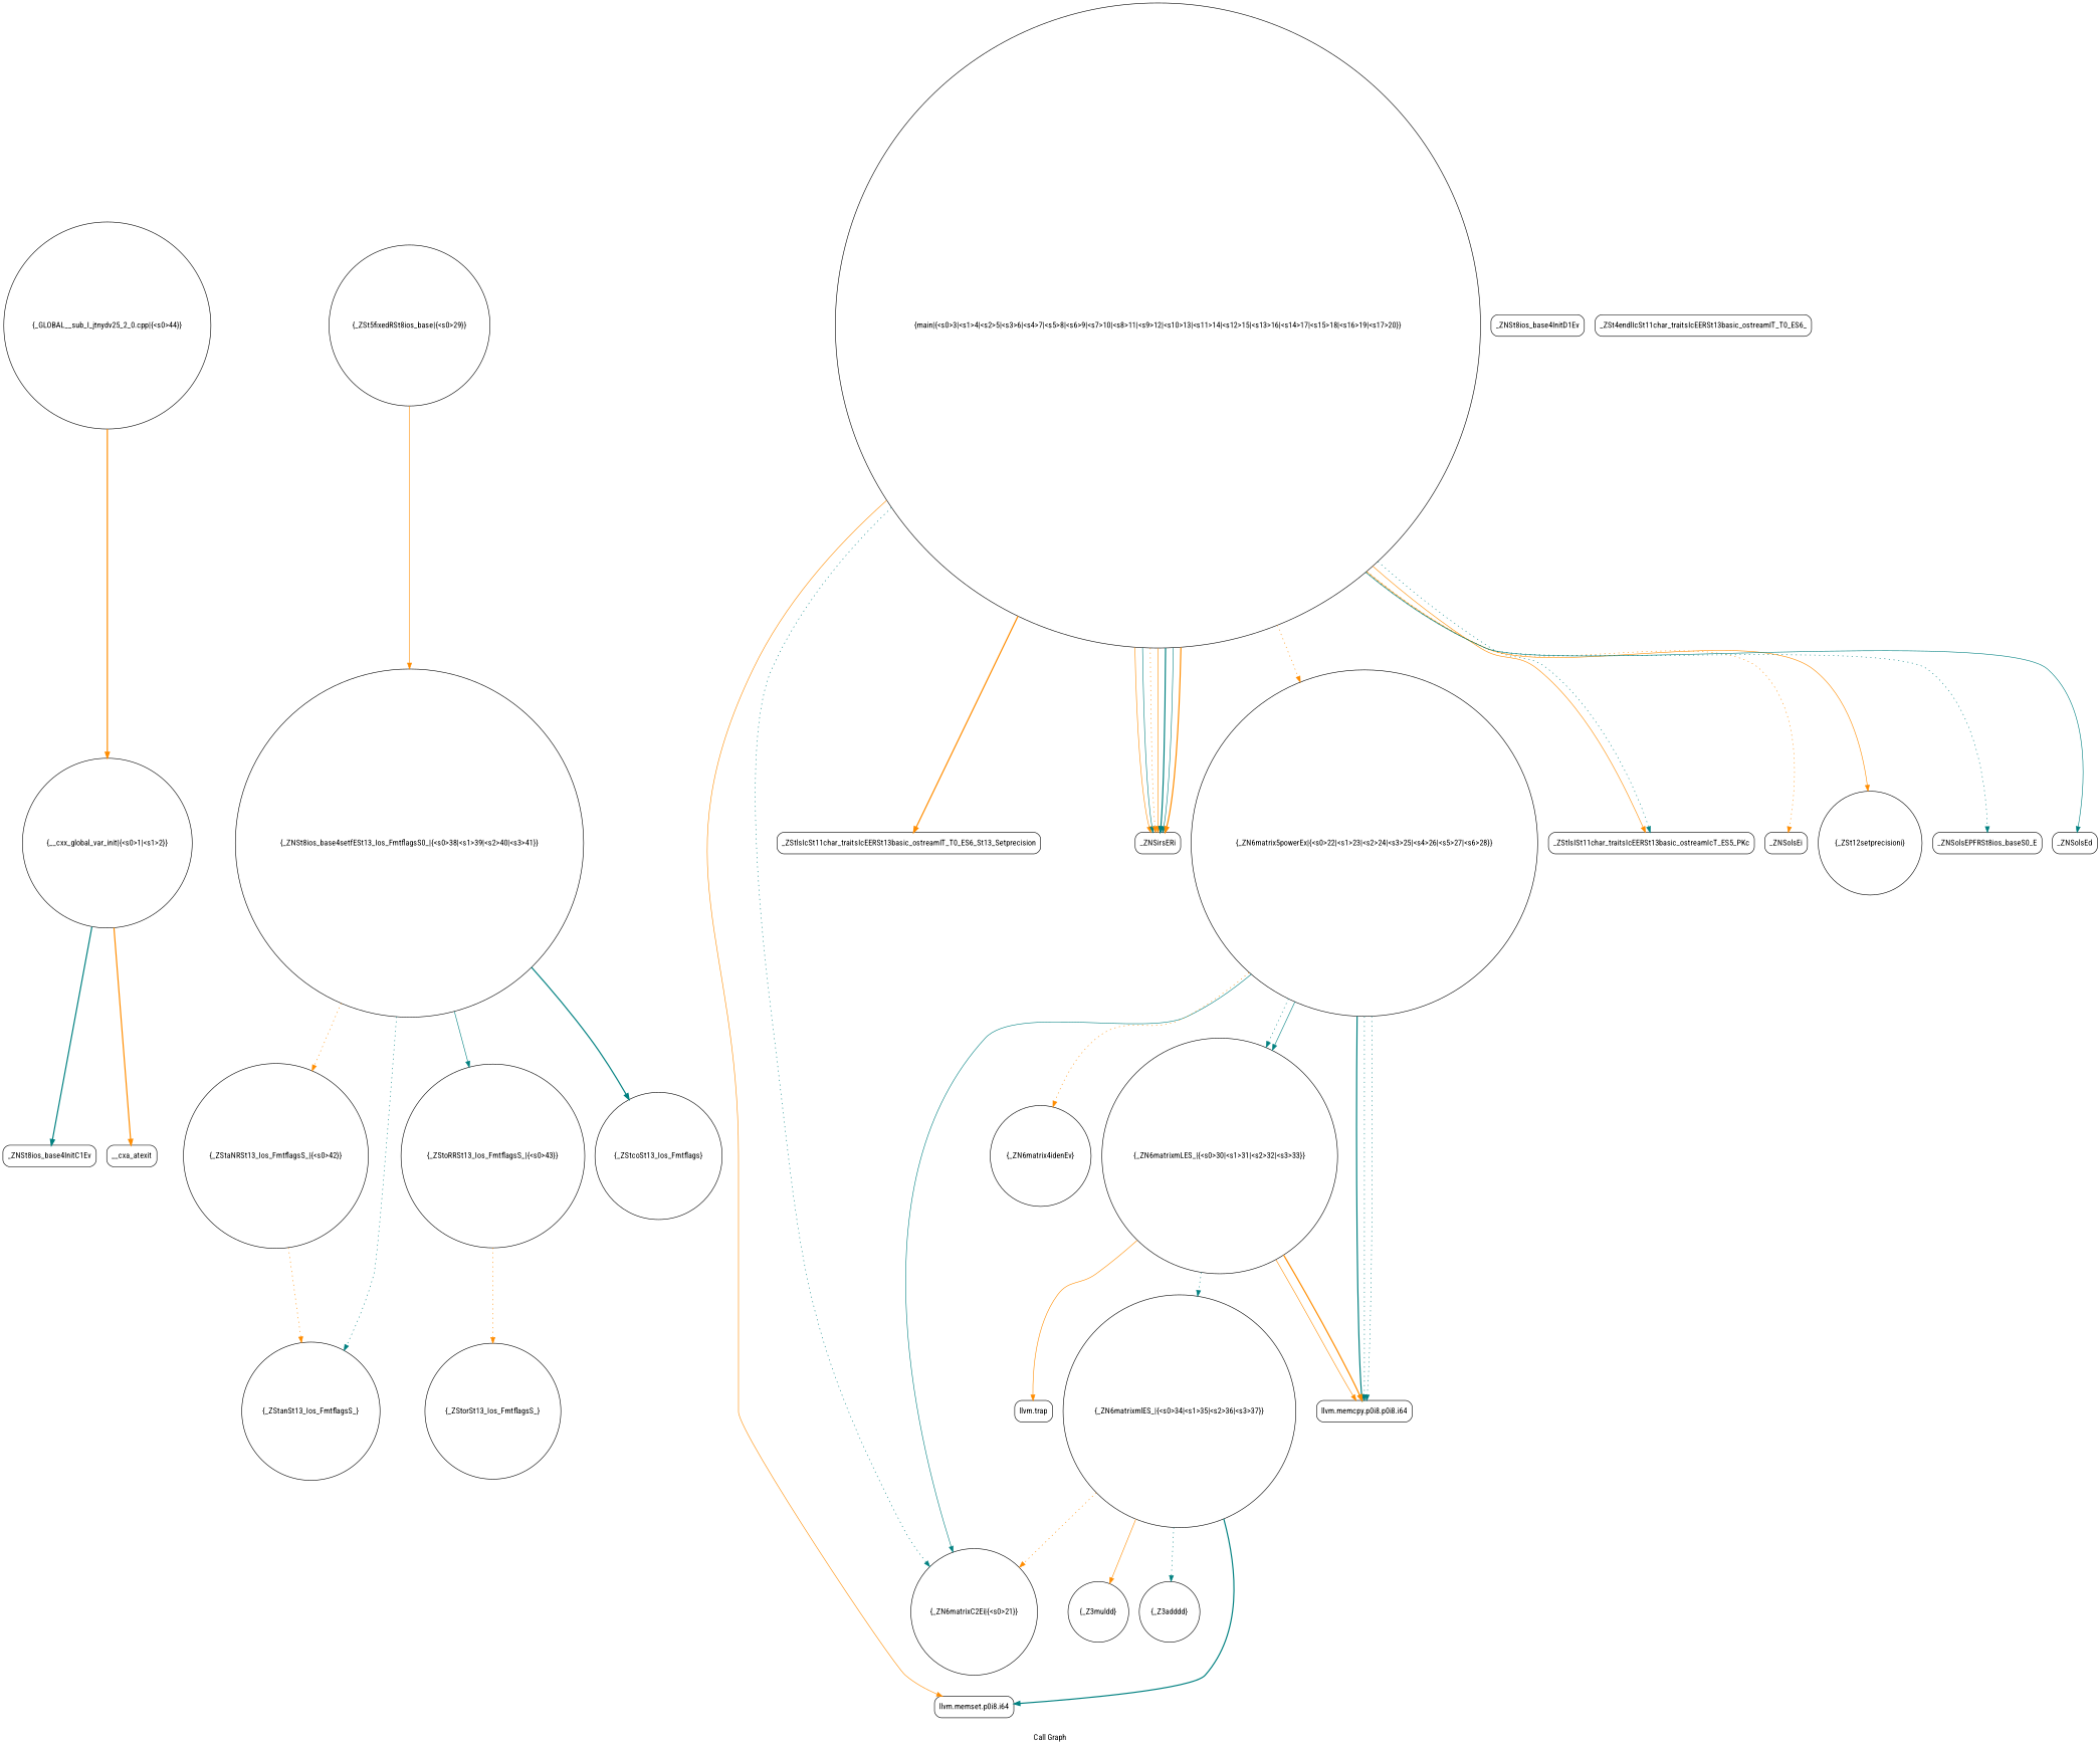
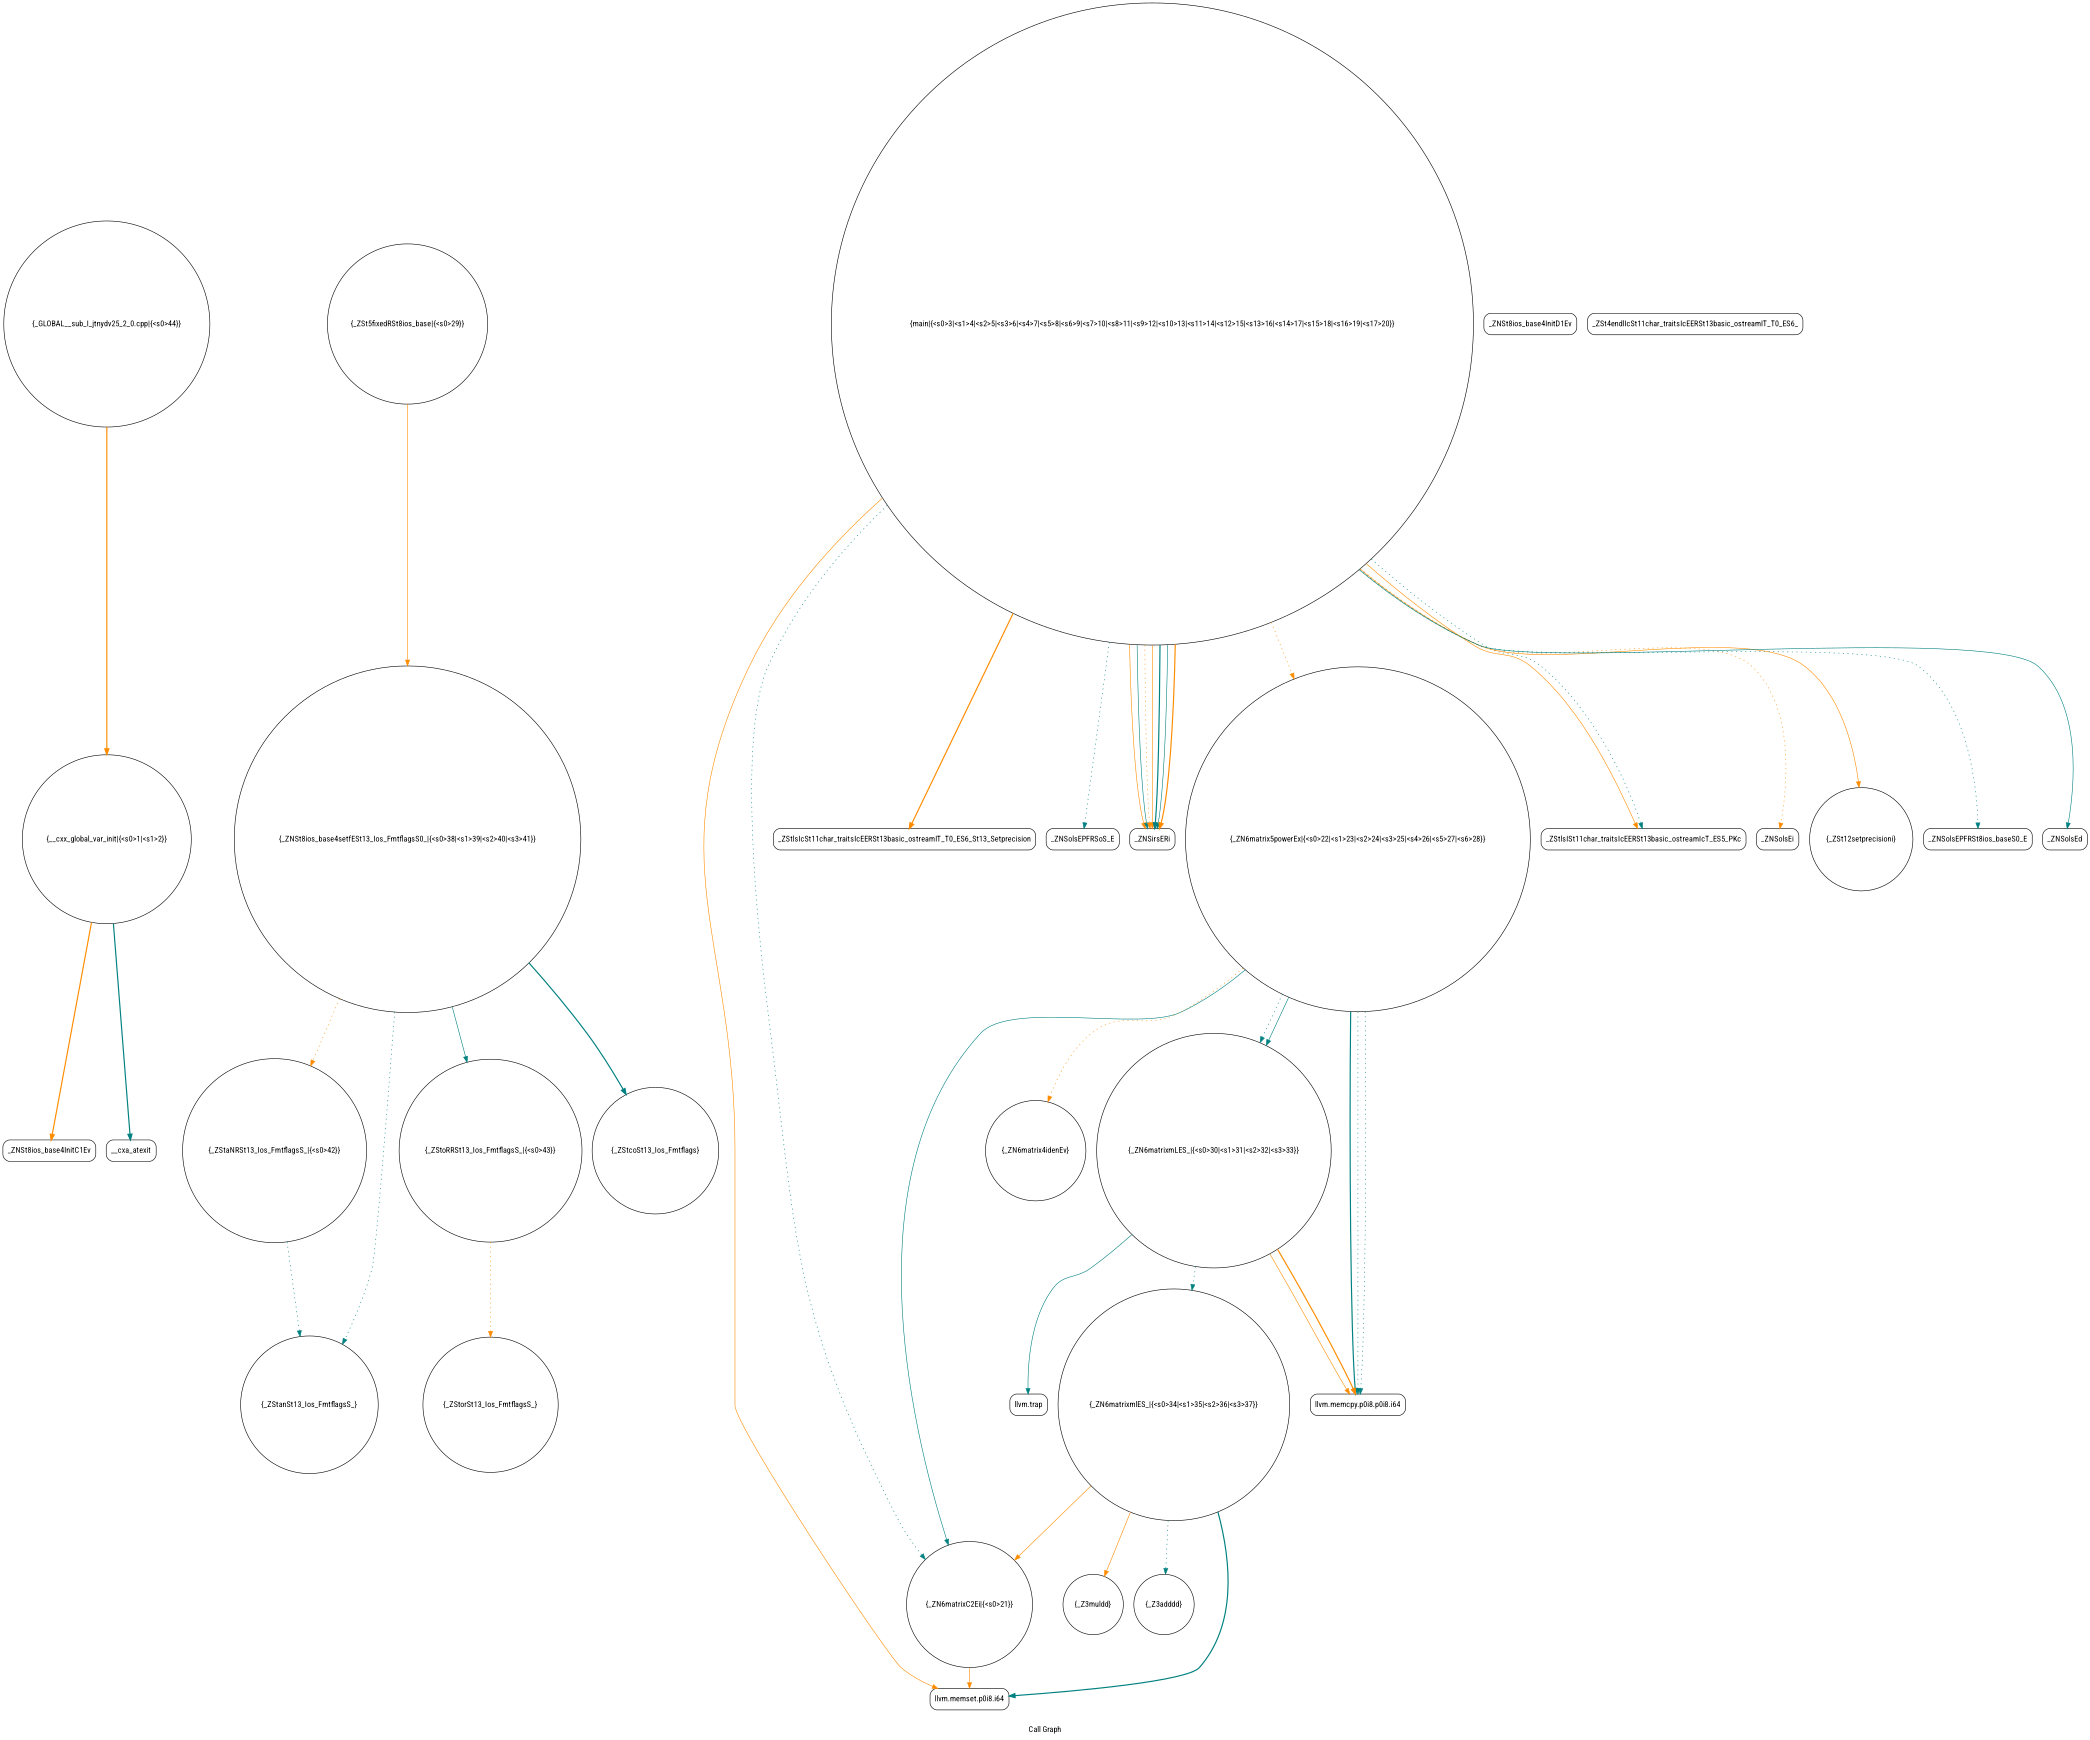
  digraph {
    fontname="Roboto Condensed"
    label="Call Graph"
    node [fontname="Roboto Condensed" shape=circle]
    edge [color=darkorange fontname="Roboto Condensed" style=dotted tailport=s0]
    n1 [label="{__cxx_global_var_init|{<s0>1|<s1>2}}"]
    n2 [label="{_ZNSt8ios_base4InitC1Ev}" shape=Mrecord]
    n3 [label="{__cxa_atexit}" shape=Mrecord]
    n4 [label="{_ZStaNRSt13_Ios_FmtflagsS_|{<s0>42}}"]
    n5 [label="{_ZStanSt13_Ios_FmtflagsS_}"]
    n6 [label="{_ZN6matrixC2Ei|{<s0>21}}"]
    n7 [label="{llvm.memset.p0i8.i64}" shape=Mrecord]
    n8 [label="{_ZSt5fixedRSt8ios_base|{<s0>29}}"]
    n9 [label="{_ZNSt8ios_base4setfESt13_Ios_FmtflagsS0_|{<s0>38|<s1>39|<s2>40|<s3>41}}"]
    n10 [label="{_ZStoRRSt13_Ios_FmtflagsS_|{<s0>43}}"]
    n11 [label="{_ZStcoSt13_Ios_Fmtflags}"]
    n12 [label="{_ZStorSt13_Ios_FmtflagsS_}"]
    n13 [label="{_ZN6matrixmlES_|{<s0>34|<s1>35|<s2>36|<s3>37}}"]
    n14 [label="{_Z3muldd}"]
    n15 [label="{_Z3adddd}"]
    n16 [label="{_ZNSt8ios_base4InitD1Ev}" shape=Mrecord]
    n17 [label="{_ZStlsIcSt11char_traitsIcEERSt13basic_ostreamIT_T0_ES6_St13_Setprecision}" shape=Mrecord]
+   n18 [label="{_ZNSolsEPFRSoS_E}" shape=Mrecord]
    n19 [label="{main|{<s0>3|<s1>4|<s2>5|<s3>6|<s4>7|<s5>8|<s6>9|<s7>10|<s8>11|<s9>12|<s10>13|<s11>14|<s12>15|<s13>16|<s14>17|<s15>18|<s16>19|<s17>20}}"]
    n20 [label="{_ZNSirsERi}" shape=Mrecord]
    n21 [label="{_ZN6matrix5powerEx|{<s0>22|<s1>23|<s2>24|<s3>25|<s4>26|<s5>27|<s6>28}}"]
    n22 [label="{_ZStlsISt11char_traitsIcEERSt13basic_ostreamIcT_ES5_PKc}" shape=Mrecord]
    n23 [label="{_ZNSolsEi}" shape=Mrecord]
    n24 [label="{_ZSt12setprecisioni}"]
    n25 [label="{_ZNSolsEPFRSt8ios_baseS0_E}" shape=Mrecord]
    n26 [label="{_ZNSolsEd}" shape=Mrecord]
    n27 [label="{llvm.memcpy.p0i8.p0i8.i64}" shape=Mrecord]
    n28 [label="{_ZN6matrixmLES_|{<s0>30|<s1>31|<s2>32|<s3>33}}"]
    n29 [label="{_ZN6matrix4idenEv}"]
    n30 [label="{llvm.trap}" shape=Mrecord]
    n31 [label="{_ZSt4endlIcSt11char_traitsIcEERSt13basic_ostreamIT_T0_ES6_}" shape=Mrecord]
    n32 [label="{_GLOBAL__sub_I_jtnydv25_2_0.cpp|{<s0>44}}"]
-   n1 -> n2 [color=teal style=bold]
-   n1 -> n3 [style=bold tailport=s1]
-   n4 -> n5
+   n1 -> n2 [style=bold]
+   n1 -> n3 [color=teal style=bold tailport=s1]
+   n4 -> n5 [color=teal]
+   n6 -> n7 [style=solid]
    n8 -> n9 [style=solid]
    n9 -> n4 [tailport=s1]
    n9 -> n5 [color=teal tailport=s2]
    n9 -> n10 [color=teal style=solid tailport=s3]
    n9 -> n11 [color=teal style=bold]
    n10 -> n12
-   n13 -> n6
+   n13 -> n6 [style=solid]
    n13 -> n7 [color=teal style=bold tailport=s1]
    n13 -> n14 [style=solid tailport=s2]
    n13 -> n15 [color=teal tailport=s3]
    n19 -> n6 [color=teal tailport=s8]
    n19 -> n7 [style=solid tailport=s7]
    n19 -> n17 [style=bold tailport=s14]
+   n19 -> n18 [color=teal tailport=s17]
    n19 -> n20 [style=solid]
    n19 -> n20 [color=teal style=solid tailport=s1]
    n19 -> n20 [tailport=s2]
    n19 -> n20 [style=solid tailport=s3]
    n19 -> n20 [color=teal style=bold tailport=s4]
    n19 -> n20 [color=teal style=solid tailport=s5]
    n19 -> n20 [style=bold tailport=s6]
    n19 -> n21 [tailport=s9]
    n19 -> n22 [style=solid tailport=s10]
    n19 -> n22 [color=teal tailport=s12]
    n19 -> n23 [tailport=s11]
    n19 -> n24 [style=solid tailport=s13]
    n19 -> n25 [color=teal tailport=s15]
    n19 -> n26 [color=teal style=solid tailport=s16]
    n21 -> n6 [color=teal style=solid]
    n21 -> n27 [color=teal style=bold tailport=s1]
    n21 -> n27 [color=teal tailport=s3]
    n21 -> n27 [color=teal tailport=s5]
    n21 -> n28 [color=teal tailport=s4]
    n21 -> n28 [color=teal style=solid tailport=s6]
    n21 -> n29 [tailport=s2]
    n28 -> n13 [color=teal tailport=s1]
    n28 -> n27 [style=solid]
    n28 -> n27 [style=bold tailport=s2]
-   n28 -> n30 [style=solid tailport=s3]
+   n28 -> n30 [color=teal style=solid tailport=s3]
    n32 -> n1 [style=bold]
  }
